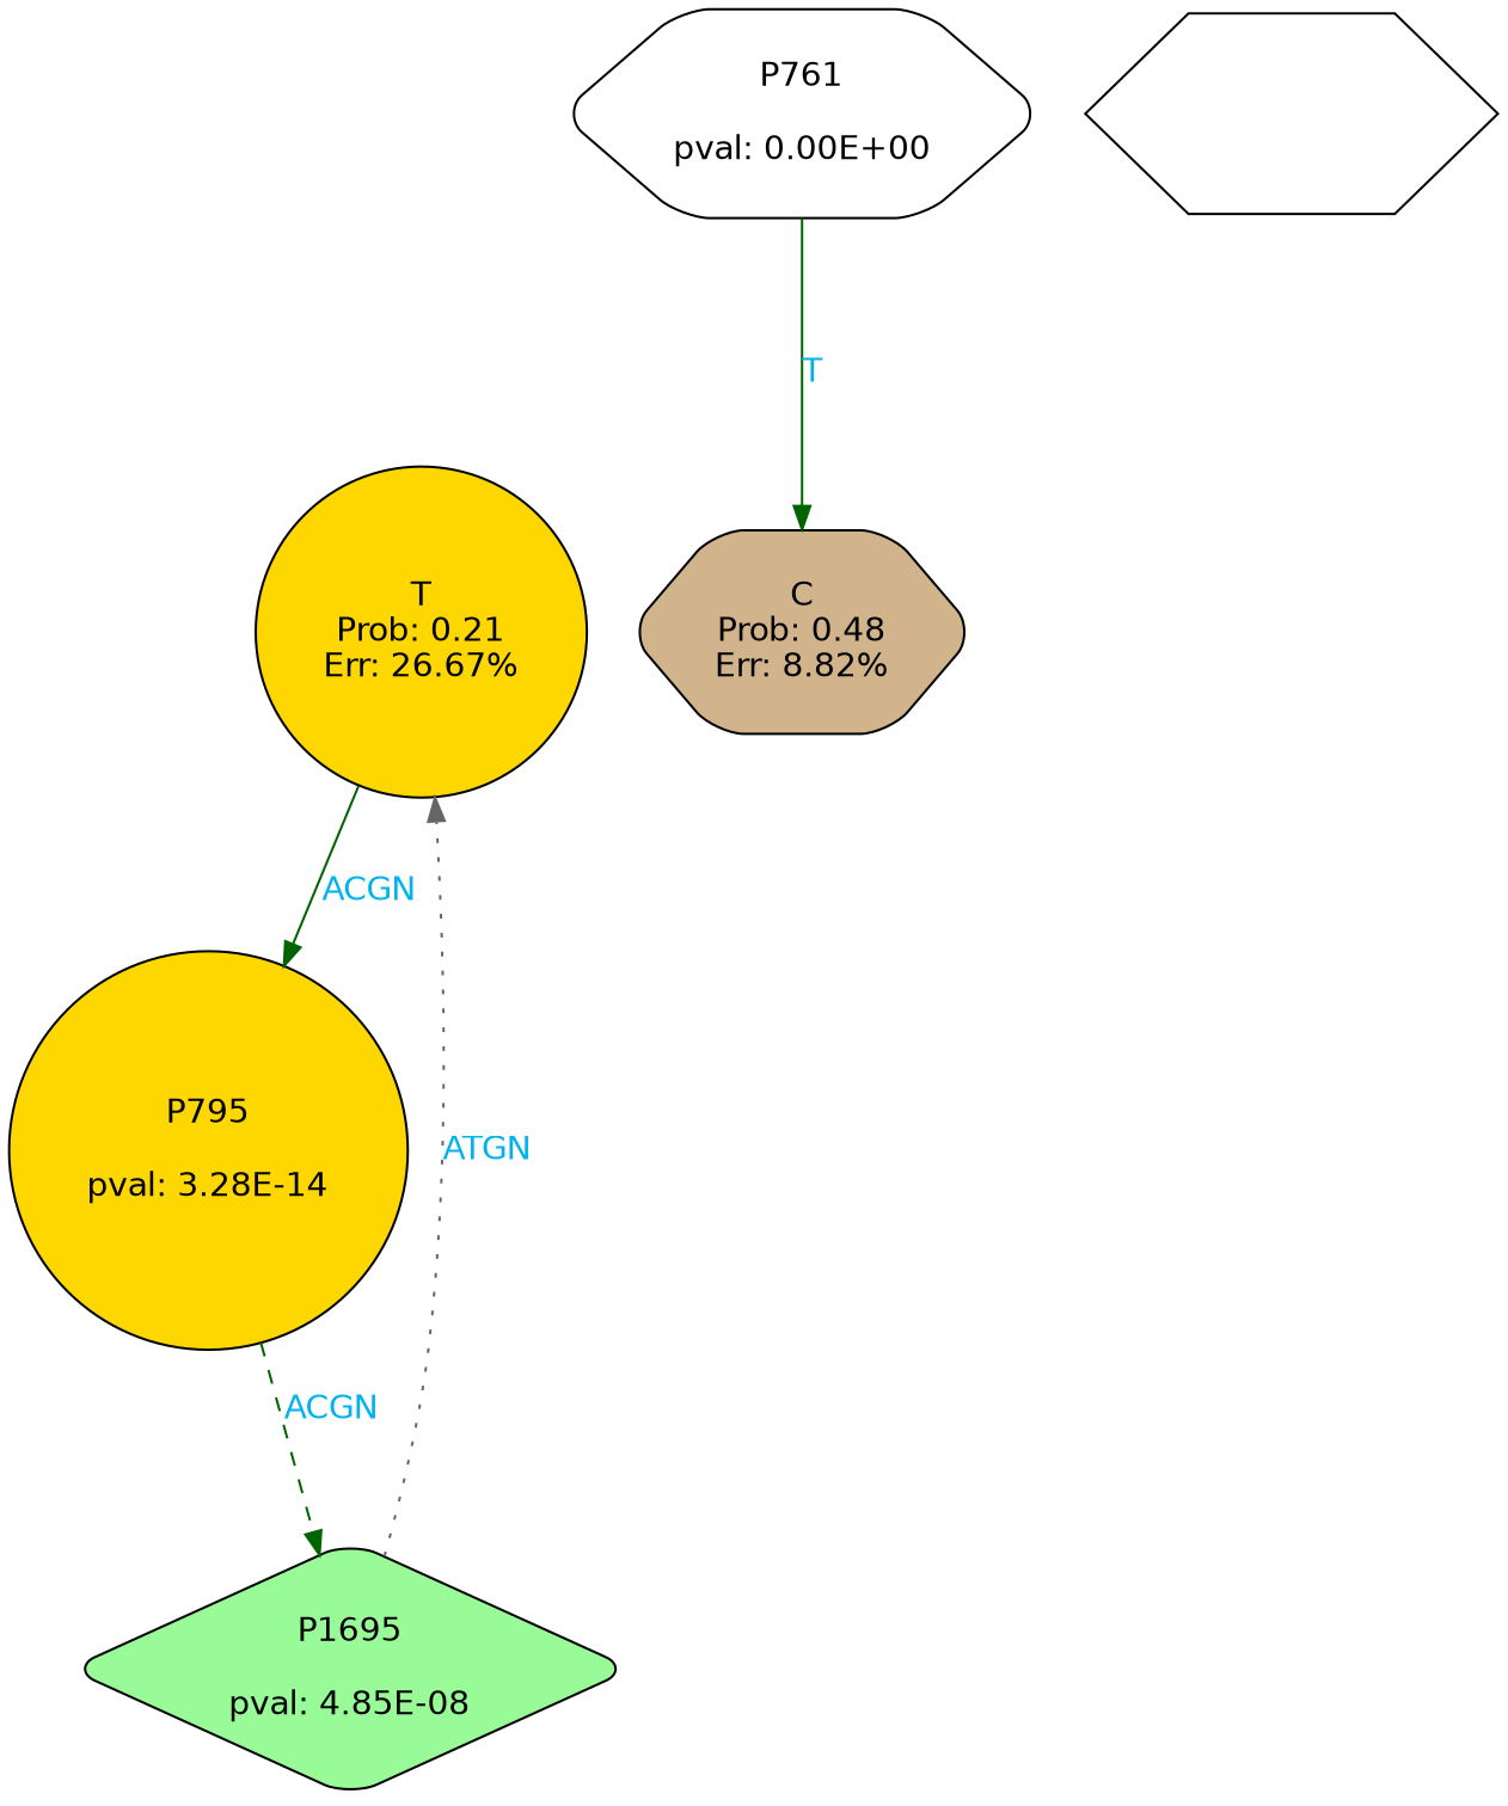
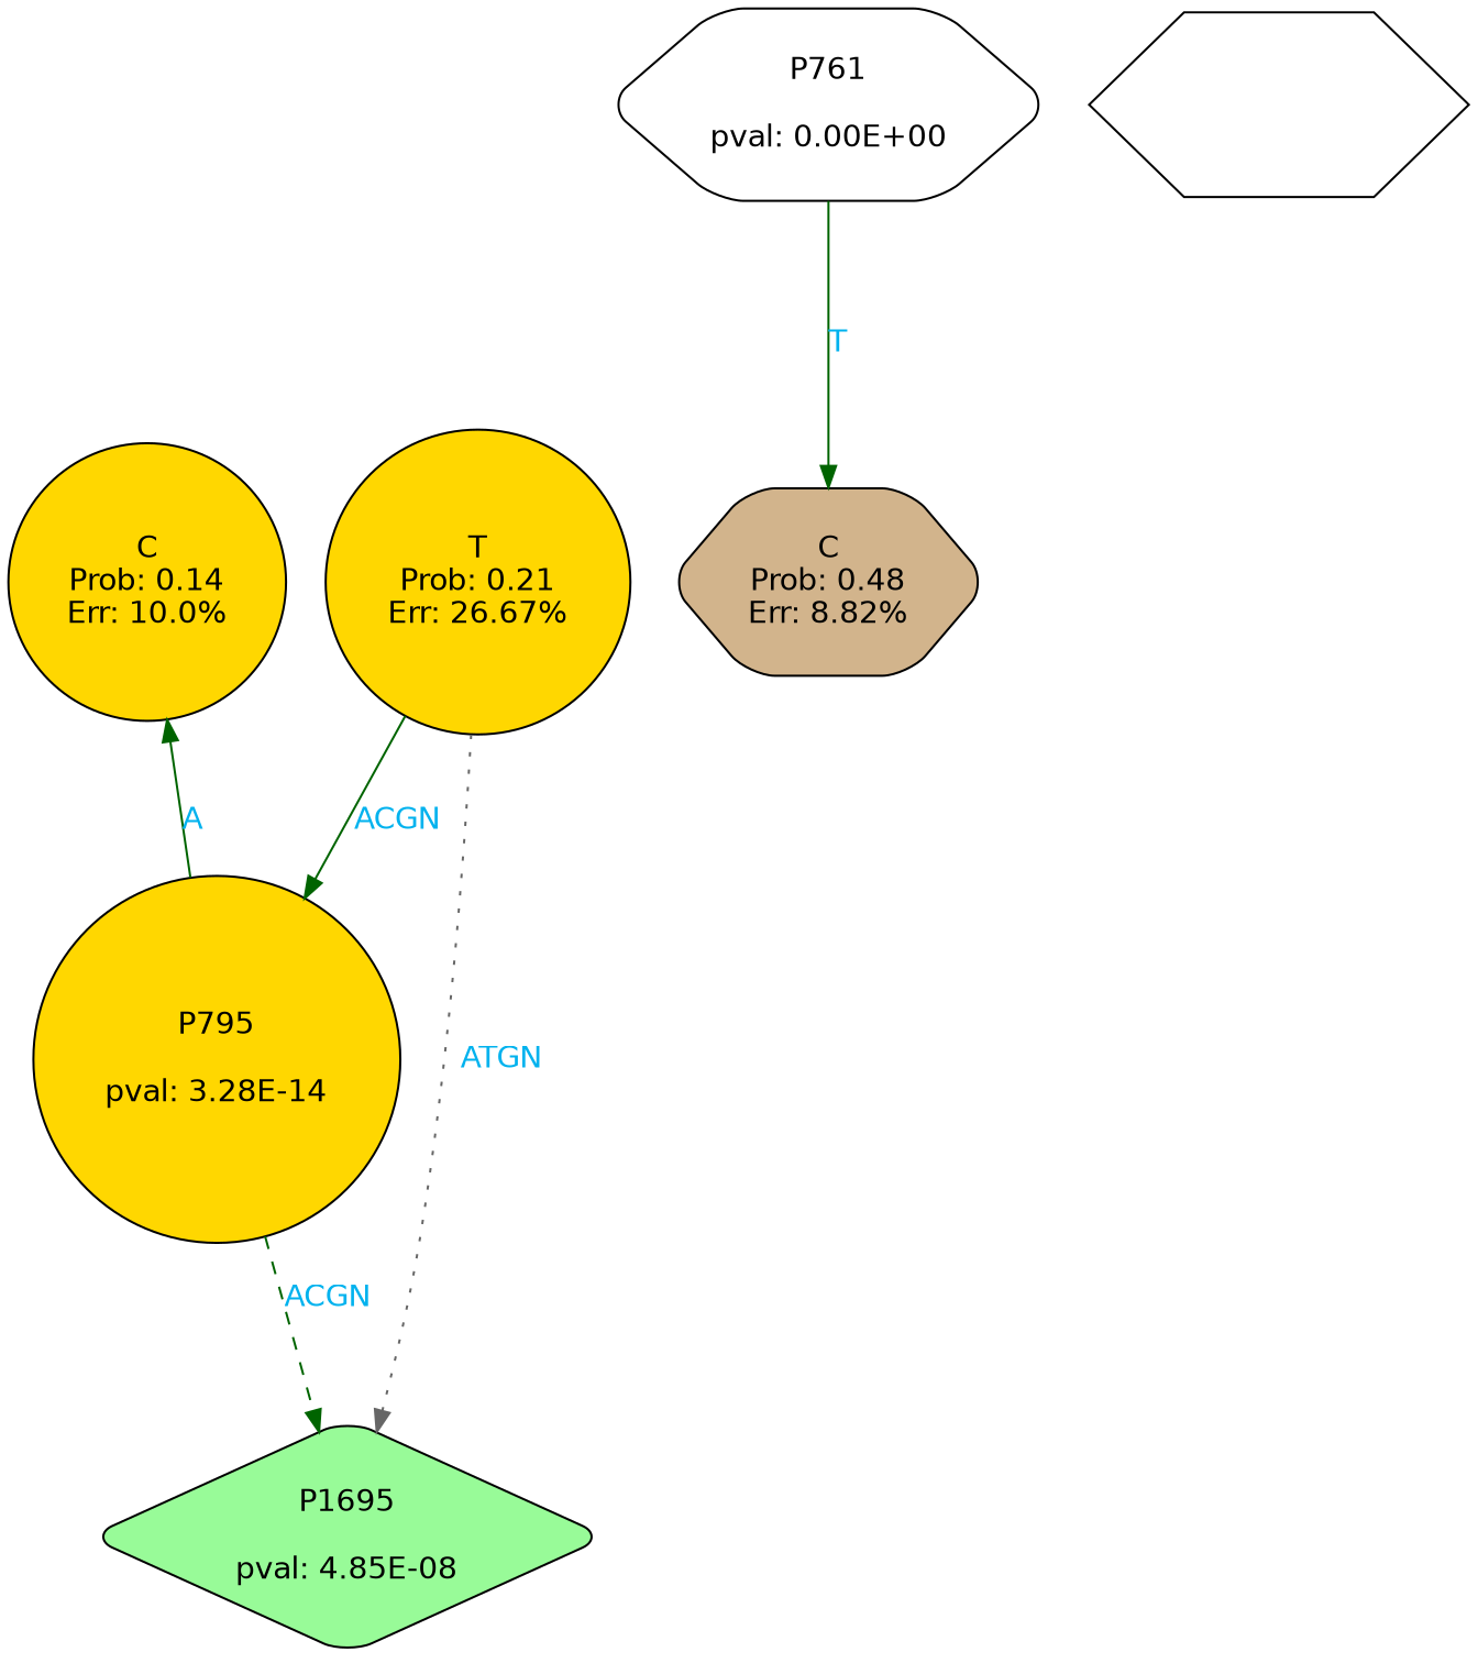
  digraph {
    ranksep=equally
    splines=polylines
    node [color=black fillcolor=gold fontname=helvetica shape=circle style="filled, rounded"]
    edge [color=darkgreen fontcolor=deepskyblue2 fontname=helvetica style=solid]
+   n1 [label="C\nProb: 0.14\nErr: 10.0%"]
    n2 [label="T\nProb: 0.21\nErr: 26.67%"]
    n3 [fillcolor=tan label="C\nProb: 0.48\nErr: 8.82%" shape=hexagon]
    n4 [align=left fillcolor=white fontcolor=white fontsize=10 label="Response : P758\nClasses: A|C|G|N|T\nIn ACC: 0.89\nOut ACC: 0.39\n" shape=hexagon style=filled]
    n5 [fillcolor=white label="P761\n\npval: 0.00E+00" shape=hexagon]
    n6 [label="P795\n\npval: 3.28E-14"]
    n7 [fillcolor=palegreen label="P1695\n\npval: 4.85E-08" shape=diamond]
    subgraph sub_1 {
      rank=same
+     n1
      n2
      n3
    }
    subgraph sub_2 {
      rank=same
      n4
      n5
    }
    n2 -> n6 [label=ACGN]
    n5 -> n3 [label=T]
+   n6 -> n1 [label=A]
    n6 -> n7 [label=ACGN style=dashed]
-   n7 -> n2 [color=gray40 label=ATGN style=dotted]
+   n2 -> n7 [color=gray40 label=ATGN style=dotted]
  }
